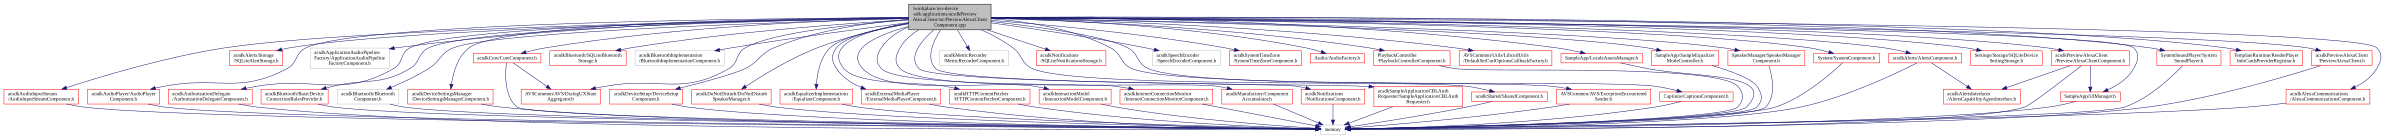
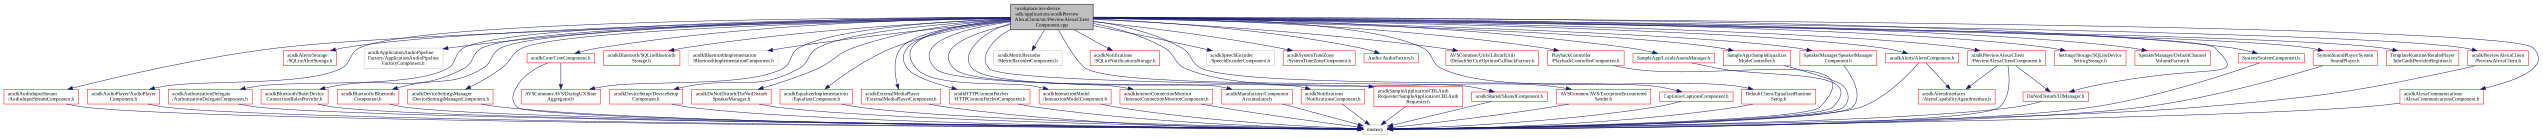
  digraph {
    fontname="Liberation Serif"
    node [color=red fillcolor=white fontname="Liberation Serif" fontsize=10 shape=record style=filled]
    edge [color=midnightblue fontname="Liberation Serif" fontsize=10 labelfontname=Helvetica labelfontsize=10 style=solid]
    n1 [color=black fillcolor=grey75 fontcolor=black height=0.2 label="/workplace/avs-device\l-sdk/applications/acsdkPreview\lAlexaClient/src/PreviewAlexaClient\lComponent.cpp" width=0.4]
    n2 [height=0.2 label="acsdkAlerts/AlertsComponent.h" width=0.4]
    n3 [height=0.2 label="acsdkAlerts/Storage\l/SQLiteAlertStorage.h" width=0.4]
    n4 [height=0.2 label="acsdkAlexaCommunications\l/AlexaCommunicationsComponent.h" width=0.4]
    n5 [color=grey75 height=0.2 label="acsdkApplicationAudioPipeline\lFactory/ApplicationAudioPipeline\lFactoryComponent.h" width=0.4]
    n6 [height=0.2 label="acsdkAudioInputStream\l/AudioInputStreamComponent.h" width=0.4]
    n7 [height=0.2 label="acsdkAudioPlayer/AudioPlayer\lComponent.h" width=0.4]
    n8 [height=0.2 label="acsdkAuthorizationDelegate\l/AuthorizationDelegateComponent.h" width=0.4]
    n9 [height=0.2 label="acsdkBluetooth/BasicDevice\lConnectionRulesProvider.h" width=0.4]
-   n10 [color=grey75 height=0.2 label="acsdkBluetooth/Bluetooth\lComponent.h" width=0.4]
+   n10 [height=0.2 label="acsdkBluetooth/Bluetooth\lComponent.h" width=0.4]
    n11 [height=0.2 label="acsdkBluetooth/SQLiteBluetooth\lStorage.h" width=0.4]
    n12 [color=grey75 height=0.2 label="acsdkBluetoothImplementation\l/BluetoothImplementationComponent.h" width=0.4]
    n13 [height=0.2 label="acsdkCore/CoreComponent.h" width=0.4]
    n14 [height=0.2 label="AVSCommon/AVS/DialogUXState\lAggregator.h" width=0.4]
    n15 [height=0.2 label="acsdkDeviceSettingsManager\l/DeviceSettingsManagerComponent.h" width=0.4]
    n16 [height=0.2 label="acsdkDeviceSetup/DeviceSetup\lComponent.h" width=0.4]
    n17 [height=0.2 label="acsdkDoNotDisturb/DoNotDisturb\lSpeakerManager.h" width=0.4]
    n18 [height=0.2 label="acsdkEqualizerImplementations\l/EqualizerComponent.h" width=0.4]
    n19 [height=0.2 label="acsdkExternalMediaPlayer\l/ExternalMediaPlayerComponent.h" width=0.4]
    n20 [height=0.2 label="acsdkHTTPContentFetcher\l/HTTPContentFetcherComponent.h" width=0.4]
    n21 [height=0.2 label="acsdkInteractionModel\l/InteractionModelComponent.h" width=0.4]
    n22 [height=0.2 label="acsdkInternetConnectionMonitor\l/InternetConnectionMonitorComponent.h" width=0.4]
    n23 [height=0.2 label="acsdkManufactory/Component\lAccumulator.h" width=0.4]
    n24 [color=grey75 height=0.2 label="acsdkMetricRecorder\l/MetricRecorderComponent.h" width=0.4]
    n25 [height=0.2 label="acsdkNotifications\l/NotificationsComponent.h" width=0.4]
    n26 [height=0.2 label="acsdkNotifications\l/SQLiteNotificationsStorage.h" width=0.4]
    n27 [height=0.2 label="acsdkSampleApplicationCBLAuth\lRequester/SampleApplicationCBLAuth\lRequester.h" width=0.4]
    n28 [height=0.2 label="acsdkShared/SharedComponent.h" width=0.4]
    n29 [color=grey75 height=0.2 label="acsdkSpeechEncoder\l/SpeechEncoderComponent.h" width=0.4]
    n30 [height=0.2 label="acsdkSystemTimeZone\l/SystemTimeZoneComponent.h" width=0.4]
    n31 [height=0.2 label="Audio/AudioFactory.h" width=0.4]
    n32 [height=0.2 label="AVSCommon/AVS/ExceptionEncountered\lSender.h" width=0.4]
    n33 [height=0.2 label="AVSCommon/Utils/LibcurlUtils\l/DefaultSetCurlOptionsCallbackFactory.h" width=0.4]
    n34 [height=0.2 label="Captions/CaptionsComponent.h" width=0.4]
+   n35 [height=0.2 label="DefaultClient/EqualizerRuntime\lSetup.h" width=0.4]
    n36 [height=0.2 label="PlaybackController\l/PlaybackControllerComponent.h" width=0.4]
    n37 [height=0.2 label="SampleApp/LocaleAssetsManager.h" width=0.4]
    n38 [height=0.2 label="SampleApp/SampleEqualizer\lModeController.h" width=0.4]
-   n39 [height=0.2 label="SampleApp/UIManager.h" width=0.4]
+   n39 [height=0.2 label="DoNotDisturb/UIManager.h" width=0.4]
    n40 [height=0.2 label="Settings/Storage/SQLiteDevice\lSettingStorage.h" width=0.4]
+   n41 [height=0.2 label="SpeakerManager/DefaultChannel\lVolumeFactory.h" width=0.4]
    n42 [height=0.2 label="SpeakerManager/SpeakerManager\lComponent.h" width=0.4]
    n43 [height=0.2 label="System/SystemComponent.h" width=0.4]
    n44 [height=0.2 label="SystemSoundPlayer/System\lSoundPlayer.h" width=0.4]
    n45 [height=0.2 label="TemplateRuntime/RenderPlayer\lInfoCardsProviderRegistrar.h" width=0.4]
    n46 [height=0.2 label="acsdkPreviewAlexaClient\l/PreviewAlexaClient.h" width=0.4]
    n47 [height=0.2 label="acsdkPreviewAlexaClient\l/PreviewAlexaClientComponent.h" width=0.4]
    n48 [color=grey75 height=0.2 label=memory width=0.4]
    n49 [height=0.2 label="acsdkAlertsInterfaces\l/AlertsCapabilityAgentInterface.h" width=0.4]
    n1 -> n2
    n1 -> n3
    n1 -> n4
    n1 -> n5
    n1 -> n6
    n1 -> n7
    n1 -> n8
    n1 -> n9
    n1 -> n10
    n1 -> n11
    n1 -> n12
    n1 -> n13
    n1 -> n14
    n1 -> n15
    n1 -> n16
    n1 -> n17
    n1 -> n18
    n1 -> n19
    n1 -> n20
    n1 -> n21
    n1 -> n22
    n1 -> n23
    n1 -> n24
    n1 -> n25
    n1 -> n26
    n1 -> n27
    n1 -> n28
    n1 -> n29
    n1 -> n30
    n1 -> n31
    n1 -> n32
    n1 -> n33
    n1 -> n34
+   n1 -> n35
    n1 -> n36
    n1 -> n37
    n1 -> n38
    n1 -> n39
    n1 -> n40
+   n1 -> n41
    n1 -> n42
    n1 -> n43
    n1 -> n44
    n1 -> n45
    n1 -> n46
    n1 -> n47
    n2 -> n48
    n2 -> n49
    n4 -> n48
    n6 -> n48
    n7 -> n48
    n8 -> n48
    n9 -> n48
    n10 -> n48
    n13 -> n14
    n13 -> n48
    n15 -> n48
    n16 -> n48
    n17 -> n48
    n18 -> n48
    n19 -> n48
    n20 -> n48
    n21 -> n48
    n22 -> n48
    n23 -> n48
    n25 -> n48
    n27 -> n48
    n28 -> n48
    n32 -> n48
    n34 -> n48
+   n35 -> n48
    n36 -> n48
    n37 -> n48
    n38 -> n48
    n39 -> n48
    n42 -> n48
    n43 -> n48
    n44 -> n48
    n46 -> n48
    n47 -> n39
    n47 -> n48
    n47 -> n49
  }
